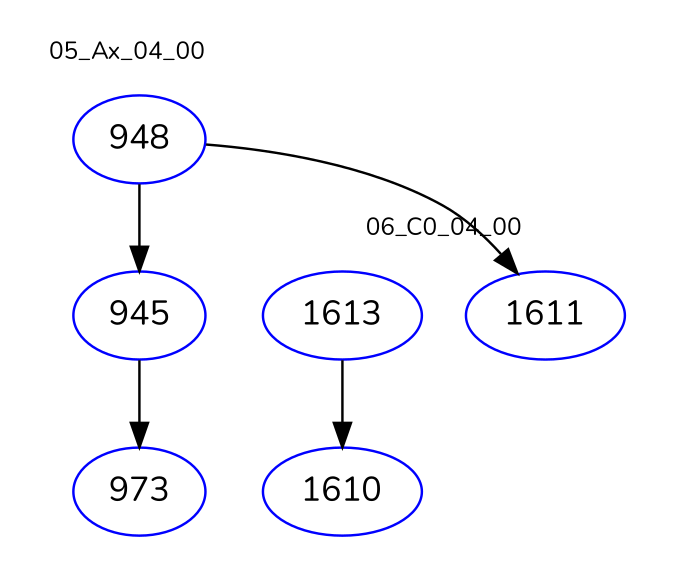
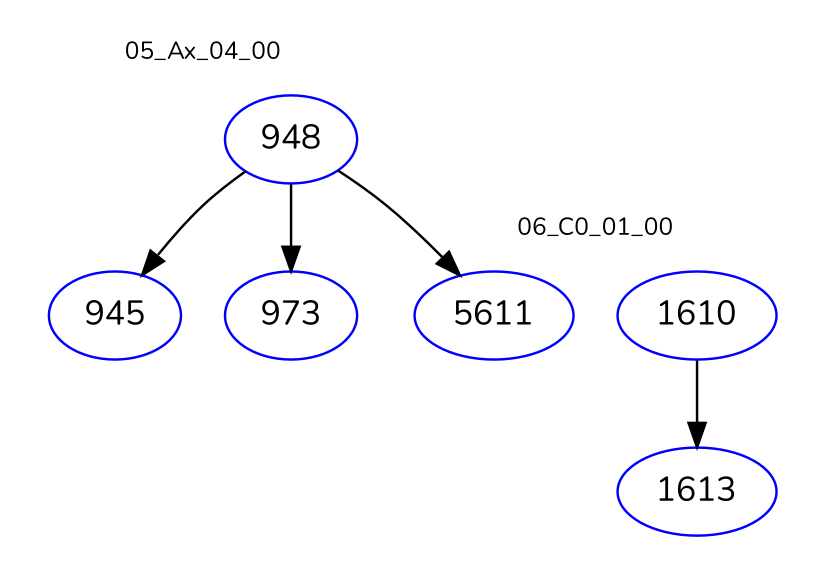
  digraph {
    fontname=Nunito
    node [color=blue fontname=Nunito]
    edge [color=black fontname=Nunito]
    n1 [label=948]
    n2 [label=945]
    n3 [label=973]
    n4 [label=1610]
-   n5 [label=1611]
+   n5 [label=5611]
    n6 [label=1613]
    subgraph cluster_1 {
      color=white
      fontsize=10
      label="05_Ax_04_00"
      n1
      n2
      n3
    }
    subgraph cluster_2 {
      color=white
      fontsize=10
-     label="06_C0_04_00"
+     label="06_C0_01_00"
      n4
      n5
      n6
    }
    n1 -> n2
-   n2 -> n3
+   n1 -> n3
    n1 -> n5
-   n6 -> n4
+   n4 -> n6
  }
